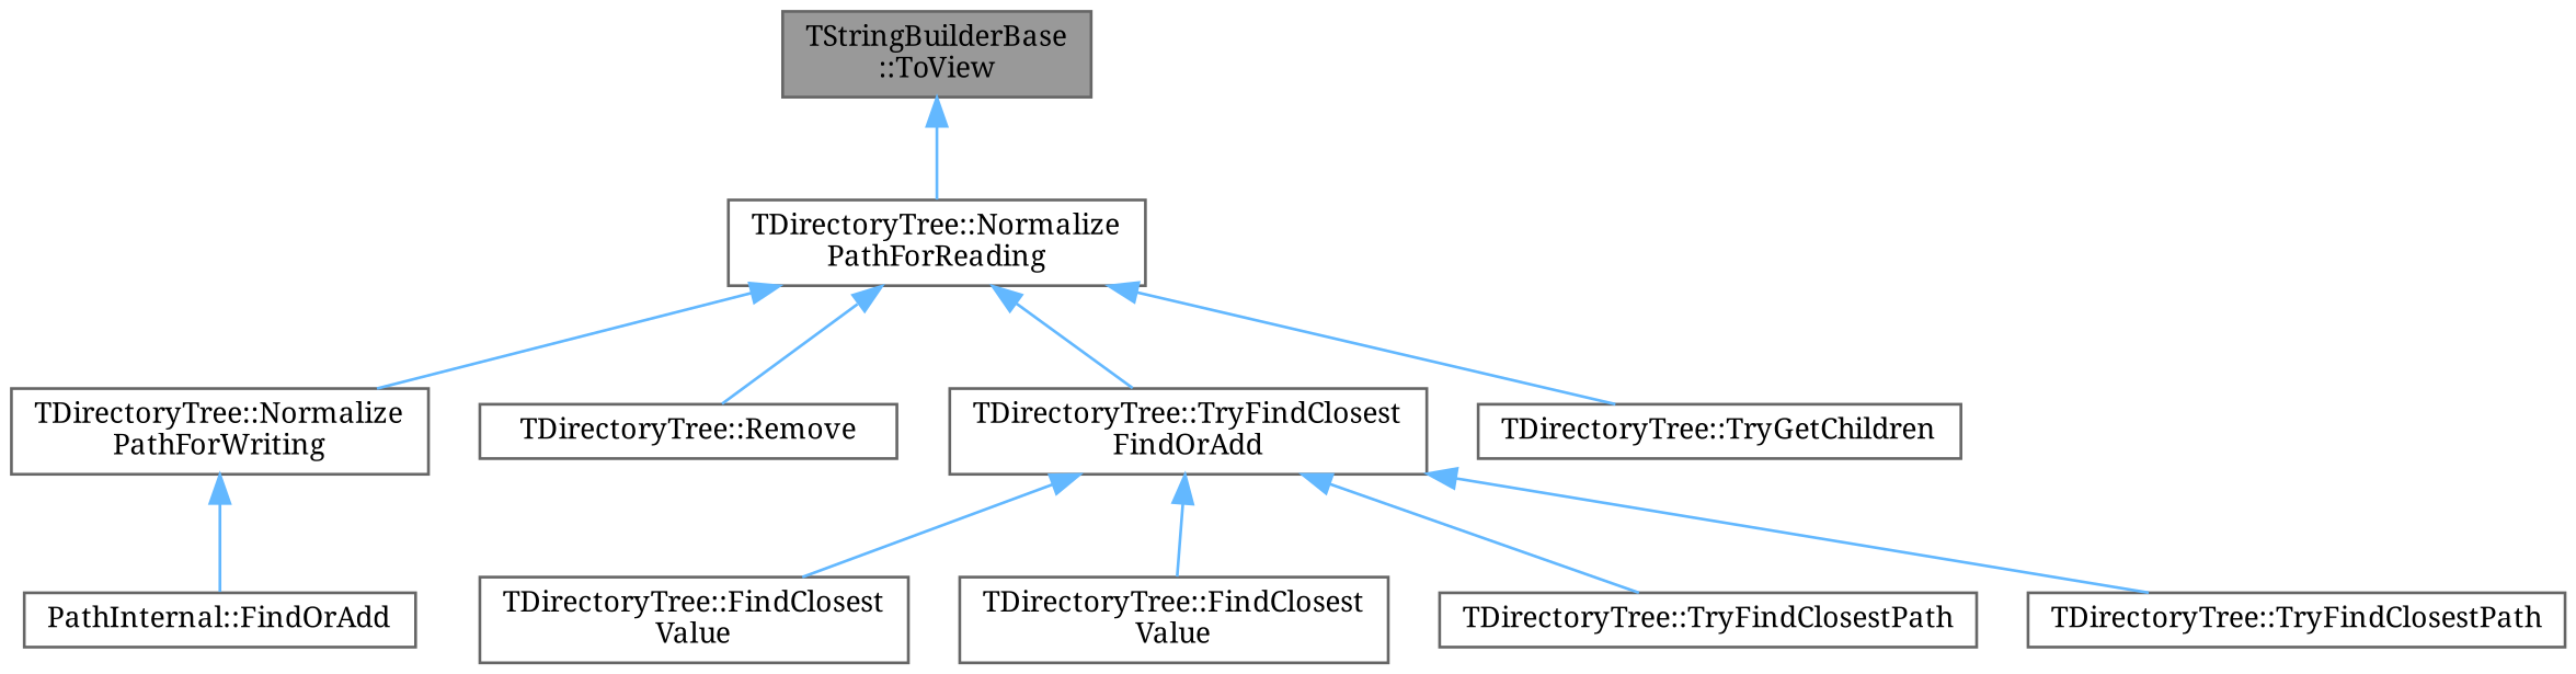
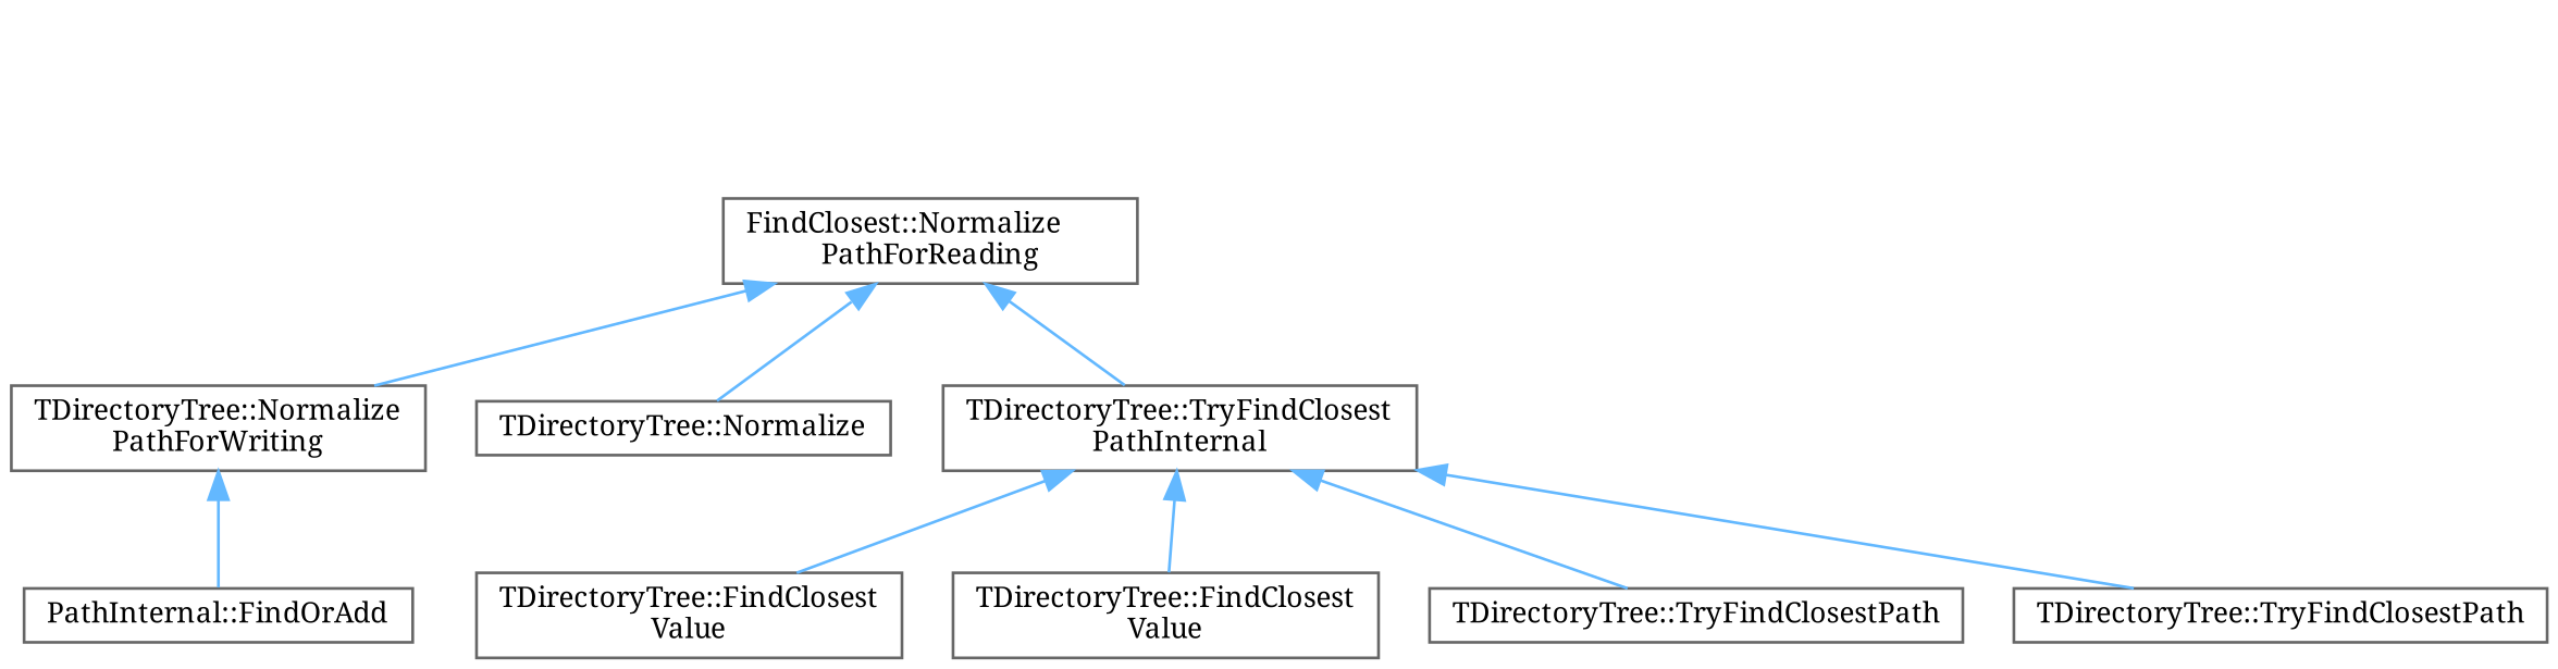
  digraph {
    fontname="Noto Serif"
    rankdir=TB
    node [color=grey40 fillcolor=white fontname="Noto Serif" fontsize=10 shape=box style=filled]
    edge [color=steelblue1 dir=back fontname="Noto Serif" fontsize=10 labelfontname=Helvetica labelfontsize=10 style=solid]
-   n1 [color=gray40 fillcolor=grey60 fontcolor=black height=0.2 label="TStringBuilderBase\l::ToView" width=0.4]
-   n2 [height=0.2 label="TDirectoryTree::Normalize\lPathForReading" width=0.4]
+   n2 [height=0.2 label="FindClosest::Normalize\lPathForReading" width=0.4]
    n3 [height=0.2 label="TDirectoryTree::Normalize\lPathForWriting" width=0.4]
-   n4 [height=0.2 label="TDirectoryTree::Remove" width=0.4]
-   n5 [height=0.2 label="TDirectoryTree::TryFindClosest\lFindOrAdd" width=0.4]
-   n6 [height=0.2 label="TDirectoryTree::TryGetChildren" width=0.4]
+   n4 [height=0.2 label="TDirectoryTree::Normalize" width=0.4]
+   n5 [height=0.2 label="TDirectoryTree::TryFindClosest\lPathInternal" width=0.4]
    n7 [height=0.2 label="PathInternal::FindOrAdd" width=0.4]
    n8 [height=0.2 label="TDirectoryTree::FindClosest\lValue" width=0.4]
    n9 [height=0.2 label="TDirectoryTree::FindClosest\lValue" width=0.4]
    n10 [height=0.2 label="TDirectoryTree::TryFindClosestPath" width=0.4]
    n11 [height=0.2 label="TDirectoryTree::TryFindClosestPath" width=0.4]
-   n1 -> n2
    n2 -> n3
    n2 -> n4
    n2 -> n5
-   n2 -> n6
    n3 -> n7
    n5 -> n8
    n5 -> n9
    n5 -> n10
    n5 -> n11
  }
